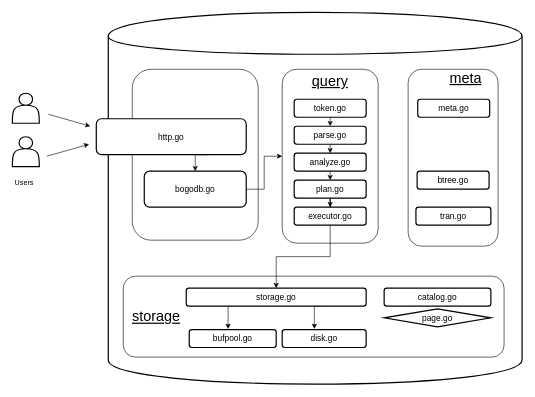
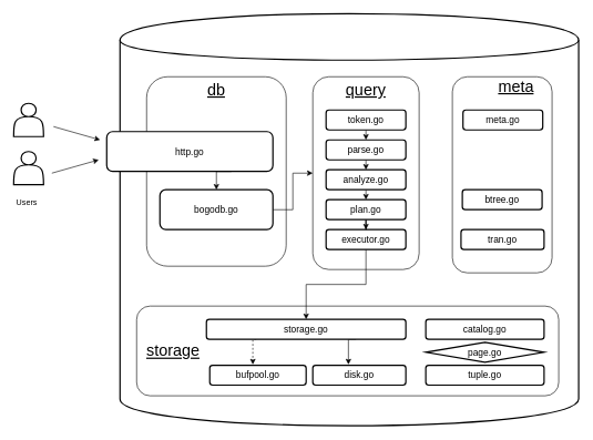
  <mxCell id="0" />
  <mxCell id="1" parent="0" />
  <mxCell id="2" value="" style="shape=cylinder;whiteSpace=wrap;html=1;boundedLbl=1;backgroundOutline=1;strokeWidth=2;" vertex="1" parent="1"><mxGeometry x="180" y="20" width="690" height="620" as="geometry" /></mxCell>
  <mxCell id="3" value="" style="endArrow=classic;html=1;" edge="1" parent="1"><mxGeometry width="50" height="50" relative="1" as="geometry"><mxPoint x="80" y="190" as="sourcePoint" /><mxPoint x="150" y="210" as="targetPoint" /></mxGeometry></mxCell>
  <mxCell id="4" value="" style="endArrow=classic;html=1;" edge="1" parent="1"><mxGeometry width="50" height="50" relative="1" as="geometry"><mxPoint x="77.5" y="260" as="sourcePoint" /><mxPoint x="148" y="240" as="targetPoint" /></mxGeometry></mxCell>
  <mxCell id="5" value="" style="rounded=1;whiteSpace=wrap;html=1;" vertex="1" parent="1"><mxGeometry x="470" y="115" width="160" height="290" as="geometry" /></mxCell>
  <mxCell id="6" style="edgeStyle=orthogonalEdgeStyle;rounded=0;orthogonalLoop=1;jettySize=auto;html=1;exitX=0.5;exitY=1;exitDx=0;exitDy=0;entryX=0.5;entryY=0;entryDx=0;entryDy=0;" edge="1" parent="1" source="7" target="9"><mxGeometry relative="1" as="geometry" /></mxCell>
  <mxCell id="7" value="&lt;font style=&quot;font-size: 14px&quot;&gt;token.go&lt;/font&gt;" style="rounded=1;whiteSpace=wrap;html=1;strokeWidth=2;" vertex="1" parent="1"><mxGeometry x="490" y="165" width="120" height="30" as="geometry" /></mxCell>
  <mxCell id="8" style="edgeStyle=orthogonalEdgeStyle;rounded=0;orthogonalLoop=1;jettySize=auto;html=1;exitX=0.5;exitY=1;exitDx=0;exitDy=0;entryX=0.5;entryY=0;entryDx=0;entryDy=0;" edge="1" parent="1" source="9" target="11"><mxGeometry relative="1" as="geometry" /></mxCell>
  <mxCell id="9" value="&lt;font style=&quot;font-size: 14px&quot;&gt;parse.go&lt;/font&gt;" style="rounded=1;whiteSpace=wrap;html=1;strokeWidth=2;" vertex="1" parent="1"><mxGeometry x="490" y="210" width="120" height="30" as="geometry" /></mxCell>
  <mxCell id="10" style="edgeStyle=orthogonalEdgeStyle;rounded=0;orthogonalLoop=1;jettySize=auto;html=1;exitX=0.5;exitY=1;exitDx=0;exitDy=0;entryX=0.5;entryY=0;entryDx=0;entryDy=0;" edge="1" parent="1" source="11" target="13"><mxGeometry relative="1" as="geometry" /></mxCell>
  <mxCell id="11" value="&lt;font style=&quot;font-size: 14px&quot;&gt;analyze.go&lt;/font&gt;" style="rounded=1;whiteSpace=wrap;html=1;strokeWidth=2;" vertex="1" parent="1"><mxGeometry x="490" y="255" width="120" height="30" as="geometry" /></mxCell>
  <mxCell id="12" style="edgeStyle=orthogonalEdgeStyle;rounded=0;orthogonalLoop=1;jettySize=auto;html=1;exitX=0.5;exitY=1;exitDx=0;exitDy=0;" edge="1" parent="1" source="13" target="14"><mxGeometry relative="1" as="geometry" /></mxCell>
  <mxCell id="13" value="&lt;font style=&quot;font-size: 14px&quot;&gt;plan.go&lt;/font&gt;" style="rounded=1;whiteSpace=wrap;html=1;strokeWidth=2;" vertex="1" parent="1"><mxGeometry x="490" y="300" width="120" height="30" as="geometry" /></mxCell>
  <mxCell id="14" value="&lt;font style=&quot;font-size: 14px&quot;&gt;executor.go&lt;/font&gt;" style="rounded=1;whiteSpace=wrap;html=1;strokeWidth=2;" vertex="1" parent="1"><mxGeometry x="490" y="345" width="120" height="30" as="geometry" /></mxCell>
  <mxCell id="15" value="" style="shape=actor;whiteSpace=wrap;html=1;strokeWidth=2;" vertex="1" parent="1"><mxGeometry x="20" y="155" width="45" height="50" as="geometry" /></mxCell>
  <mxCell id="16" value="&lt;font style=&quot;font-size: 24px&quot;&gt;&lt;u&gt;query&lt;/u&gt;&lt;/font&gt;" style="text;html=1;strokeColor=none;fillColor=none;align=center;verticalAlign=middle;whiteSpace=wrap;rounded=0;" vertex="1" parent="1"><mxGeometry x="530" y="125" width="40" height="20" as="geometry" /></mxCell>
  <mxCell id="17" value="" style="rounded=1;whiteSpace=wrap;html=1;" vertex="1" parent="1"><mxGeometry x="205" y="460" width="635" height="135" as="geometry" /></mxCell>
- <mxCell id="18" style="edgeStyle=orthogonalEdgeStyle;rounded=0;orthogonalLoop=1;jettySize=auto;html=1;exitX=0.25;exitY=1;exitDx=0;exitDy=0;entryX=0.447;entryY=-0.033;entryDx=0;entryDy=0;entryPerimeter=0;" edge="1" parent="1" source="20" target="21"><mxGeometry relative="1" as="geometry" /></mxCell>
+ <mxCell id="18" style="edgeStyle=orthogonalEdgeStyle;rounded=0;orthogonalLoop=1;jettySize=auto;html=1;exitX=0.25;exitY=1;exitDx=0;exitDy=0;entryX=0.447;entryY=-0.033;entryDx=0;entryDy=0;entryPerimeter=0;dashed=1;" edge="1" parent="1" source="20" target="21"><mxGeometry relative="1" as="geometry" /></mxCell>
  <mxCell id="19" style="edgeStyle=orthogonalEdgeStyle;rounded=0;orthogonalLoop=1;jettySize=auto;html=1;exitX=0.75;exitY=1;exitDx=0;exitDy=0;entryX=0.383;entryY=-0.033;entryDx=0;entryDy=0;entryPerimeter=0;" edge="1" parent="1" source="20" target="22"><mxGeometry relative="1" as="geometry" /></mxCell>
  <mxCell id="20" value="&lt;font style=&quot;font-size: 14px&quot;&gt;storage.go&lt;/font&gt;" style="rounded=1;whiteSpace=wrap;html=1;strokeWidth=2;" vertex="1" parent="1"><mxGeometry x="310" y="480" width="300" height="30" as="geometry" /></mxCell>
  <mxCell id="21" value="&lt;font style=&quot;font-size: 14px&quot;&gt;bufpool.go&lt;/font&gt;" style="rounded=1;whiteSpace=wrap;html=1;strokeWidth=2;" vertex="1" parent="1"><mxGeometry x="315" y="549" width="145" height="30" as="geometry" /></mxCell>
  <mxCell id="22" value="&lt;font style=&quot;font-size: 14px&quot;&gt;disk.go&lt;/font&gt;" style="rounded=1;whiteSpace=wrap;html=1;strokeWidth=2;" vertex="1" parent="1"><mxGeometry x="470" y="549" width="140" height="30" as="geometry" /></mxCell>
  <mxCell id="23" value="&lt;font style=&quot;font-size: 24px&quot;&gt;&lt;u&gt;storage&lt;/u&gt;&lt;/font&gt;" style="text;html=1;strokeColor=none;fillColor=none;align=center;verticalAlign=middle;whiteSpace=wrap;rounded=0;" vertex="1" parent="1"><mxGeometry x="240" y="517.5" width="40" height="20" as="geometry" /></mxCell>
  <mxCell id="24" value="" style="rounded=1;whiteSpace=wrap;html=1;" vertex="1" parent="1"><mxGeometry x="220" y="115" width="210" height="285" as="geometry" /></mxCell>
  <mxCell id="25" style="edgeStyle=orthogonalEdgeStyle;rounded=0;orthogonalLoop=1;jettySize=auto;html=1;exitX=0.75;exitY=1;exitDx=0;exitDy=0;entryX=0.5;entryY=0;entryDx=0;entryDy=0;" edge="1" parent="1" source="26" target="28"><mxGeometry relative="1" as="geometry" /></mxCell>
  <mxCell id="26" value="&lt;font style=&quot;font-size: 14px&quot;&gt;http.go&lt;/font&gt;" style="rounded=1;whiteSpace=wrap;html=1;strokeWidth=2;" vertex="1" parent="1"><mxGeometry x="160" y="197.5" width="250" height="60" as="geometry" /></mxCell>
  <mxCell id="27" style="edgeStyle=orthogonalEdgeStyle;rounded=0;orthogonalLoop=1;jettySize=auto;html=1;exitX=1;exitY=0.5;exitDx=0;exitDy=0;entryX=0;entryY=0.5;entryDx=0;entryDy=0;" edge="1" parent="1" source="28" target="5"><mxGeometry relative="1" as="geometry" /></mxCell>
  <mxCell id="28" value="&lt;font style=&quot;font-size: 14px&quot;&gt;bogodb.go&lt;/font&gt;" style="rounded=1;whiteSpace=wrap;html=1;strokeWidth=2;" vertex="1" parent="1"><mxGeometry x="240" y="285" width="170" height="60" as="geometry" /></mxCell>
+ <mxCell id="29" value="&lt;span style=&quot;font-size: 24px&quot;&gt;&lt;u&gt;db&lt;/u&gt;&lt;/span&gt;" style="text;html=1;strokeColor=none;fillColor=none;align=center;verticalAlign=middle;whiteSpace=wrap;rounded=0;" vertex="1" parent="1"><mxGeometry x="305" y="125" width="40" height="20" as="geometry" /></mxCell>
  <mxCell id="30" value="" style="shape=actor;whiteSpace=wrap;html=1;strokeWidth=2;" vertex="1" parent="1"><mxGeometry x="20" y="227.5" width="45" height="50" as="geometry" /></mxCell>
  <mxCell id="31" value="Users" style="text;html=1;strokeColor=none;fillColor=none;align=center;verticalAlign=middle;whiteSpace=wrap;rounded=0;" vertex="1" parent="1"><mxGeometry x="20" y="295" width="40" height="20" as="geometry" /></mxCell>
  <mxCell id="32" value="" style="rounded=1;whiteSpace=wrap;html=1;" vertex="1" parent="1"><mxGeometry x="680" y="115" width="150" height="295" as="geometry" /></mxCell>
  <mxCell id="33" value="&lt;font style=&quot;font-size: 14px&quot;&gt;meta.go&lt;/font&gt;" style="rounded=1;whiteSpace=wrap;html=1;strokeWidth=2;" vertex="1" parent="1"><mxGeometry x="696" y="165" width="120" height="30" as="geometry" /></mxCell>
  <mxCell id="34" value="&lt;font style=&quot;font-size: 14px&quot;&gt;btree.go&lt;/font&gt;" style="rounded=1;whiteSpace=wrap;html=1;strokeWidth=2;" vertex="1" parent="1"><mxGeometry x="695" y="285" width="120" height="30" as="geometry" /></mxCell>
  <mxCell id="35" value="&lt;font style=&quot;font-size: 14px&quot;&gt;tran.go&lt;/font&gt;" style="rounded=1;whiteSpace=wrap;html=1;strokeWidth=2;" vertex="1" parent="1"><mxGeometry x="693" y="345" width="125" height="30" as="geometry" /></mxCell>
  <mxCell id="36" value="&lt;font style=&quot;font-size: 14px&quot;&gt;catalog.go&lt;/font&gt;" style="rounded=1;whiteSpace=wrap;html=1;strokeWidth=2;" vertex="1" parent="1"><mxGeometry x="640" y="480" width="178" height="30" as="geometry" /></mxCell>
  <mxCell id="37" value="&lt;font style=&quot;font-size: 14px&quot;&gt;page.go&lt;/font&gt;" style="rhombus;whiteSpace=wrap;html=1;strokeWidth=2;" vertex="1" parent="1"><mxGeometry x="640" y="514.5" width="178" height="30" as="geometry" /></mxCell>
  <mxCell id="38" style="edgeStyle=orthogonalEdgeStyle;rounded=0;orthogonalLoop=1;jettySize=auto;html=1;exitX=0.5;exitY=1;exitDx=0;exitDy=0;entryX=0.5;entryY=0;entryDx=0;entryDy=0;" edge="1" parent="1" source="14" target="20"><mxGeometry relative="1" as="geometry" /></mxCell>
  <mxCell id="39" value="&lt;font style=&quot;font-size: 24px&quot;&gt;&lt;u&gt;meta&lt;/u&gt;&lt;/font&gt;" style="text;html=1;strokeColor=none;fillColor=none;align=center;verticalAlign=middle;whiteSpace=wrap;rounded=0;" vertex="1" parent="1"><mxGeometry x="756" y="120" width="40" height="20" as="geometry" /></mxCell>
+ <mxCell id="40" value="&lt;font style=&quot;font-size: 14px&quot;&gt;tuple.go&lt;/font&gt;" style="rounded=1;whiteSpace=wrap;html=1;strokeWidth=2;" vertex="1" parent="1"><mxGeometry x="640" y="549" width="178" height="30" as="geometry" /></mxCell>
